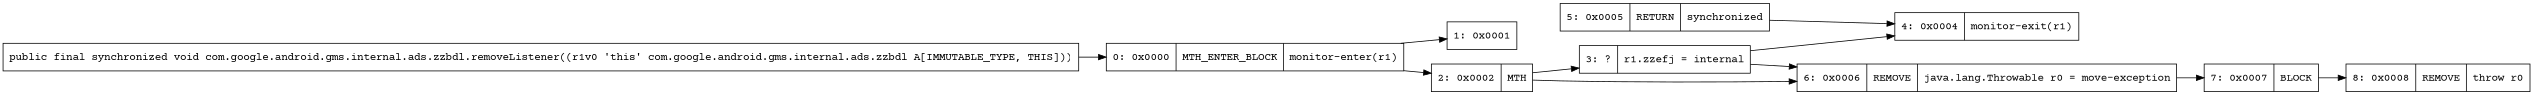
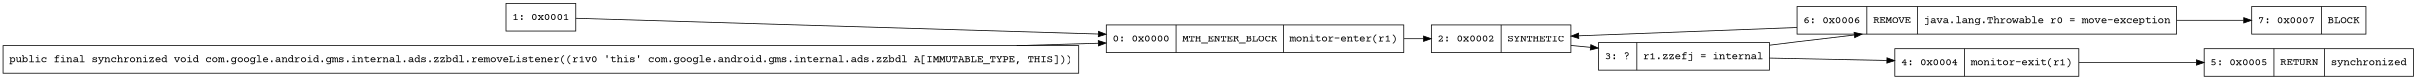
  digraph {
    fontname="Courier Prime"
    rankdir=LR
    node [fontname="Courier Prime" shape=record]
    edge [fontname="Courier Prime"]
    n1 [label="{0\:\ 0x0000|MTH_ENTER_BLOCK\l|monitor\-enter(r1)\l}"]
    n2 [label="{1\:\ 0x0001}"]
-   n3 [label="{2\:\ 0x0002|MTH\l}"]
+   n3 [label="{2\:\ 0x0002|SYNTHETIC\l}"]
    n4 [label="{3\:\ ?|r1.zzefj = internal\l}"]
    n5 [label="{6\:\ 0x0006|REMOVE\l|java.lang.Throwable r0 = move\-exception\l}"]
    n6 [label="{4\:\ 0x0004|monitor\-exit(r1)\l}"]
    n7 [label="{7\:\ 0x0007|BLOCK\l}"]
    n8 [label="{5\:\ 0x0005|RETURN\l|synchronized\l}"]
-   n9 [label="{8\:\ 0x0008|REMOVE\l|throw r0\l}"]
    n10 [label="{public final synchronized void com.google.android.gms.internal.ads.zzbdl.removeListener((r1v0 'this' com.google.android.gms.internal.ads.zzbdl A[IMMUTABLE_TYPE, THIS])) }"]
-   n1 -> n2
+   n2 -> n1
    n1 -> n3
    n3 -> n4
-   n3 -> n5
+   n5 -> n3
    n4 -> n5
    n4 -> n6
    n5 -> n7
-   n8 -> n6
-   n7 -> n9
+   n6 -> n8
    n10 -> n1
  }
